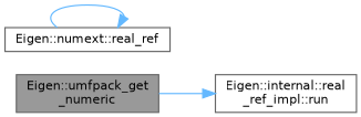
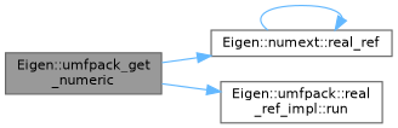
  digraph {
    rankdir=LR
    node [color=grey40 fillcolor=white fontname=Helvetica fontsize=10 shape=box style=filled]
    edge [color=steelblue1 fontname=Helvetica fontsize=10 labelfontname=Helvetica labelfontsize=10 style=solid]
    n1 [color=gray40 fillcolor=grey60 fontcolor=black height=0.2 label="Eigen::umfpack_get\l_numeric" width=0.4]
    n2 [height=0.2 label="Eigen::numext::real_ref" width=0.4]
-   n3 [height=0.2 label="Eigen::internal::real\l_ref_impl::run" width=0.4]
+   n3 [height=0.2 label="Eigen::umfpack::real\l_ref_impl::run" width=0.4]
+   n1 -> n2
    n1 -> n3
    n2 -> n2
  }
